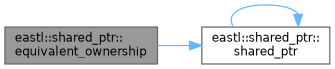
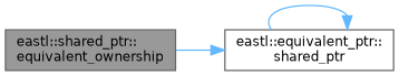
  digraph {
    rankdir=LR
    node [fontname=Helvetica fontsize=10 shape=box style=filled]
    edge [color=steelblue1 fontname=Helvetica fontsize=10 labelfontname=Helvetica labelfontsize=10 style=solid]
    n1 [color=gray40 fillcolor=grey60 fontcolor=black height=0.2 label="eastl::shared_ptr::\lequivalent_ownership" width=0.4]
-   n2 [color=grey40 fillcolor=white height=0.2 label="eastl::shared_ptr::\lshared_ptr" width=0.4]
+   n2 [color=grey40 fillcolor=white height=0.2 label="eastl::equivalent_ptr::\lshared_ptr" width=0.4]
    n1 -> n2
    n2 -> n2
  }
